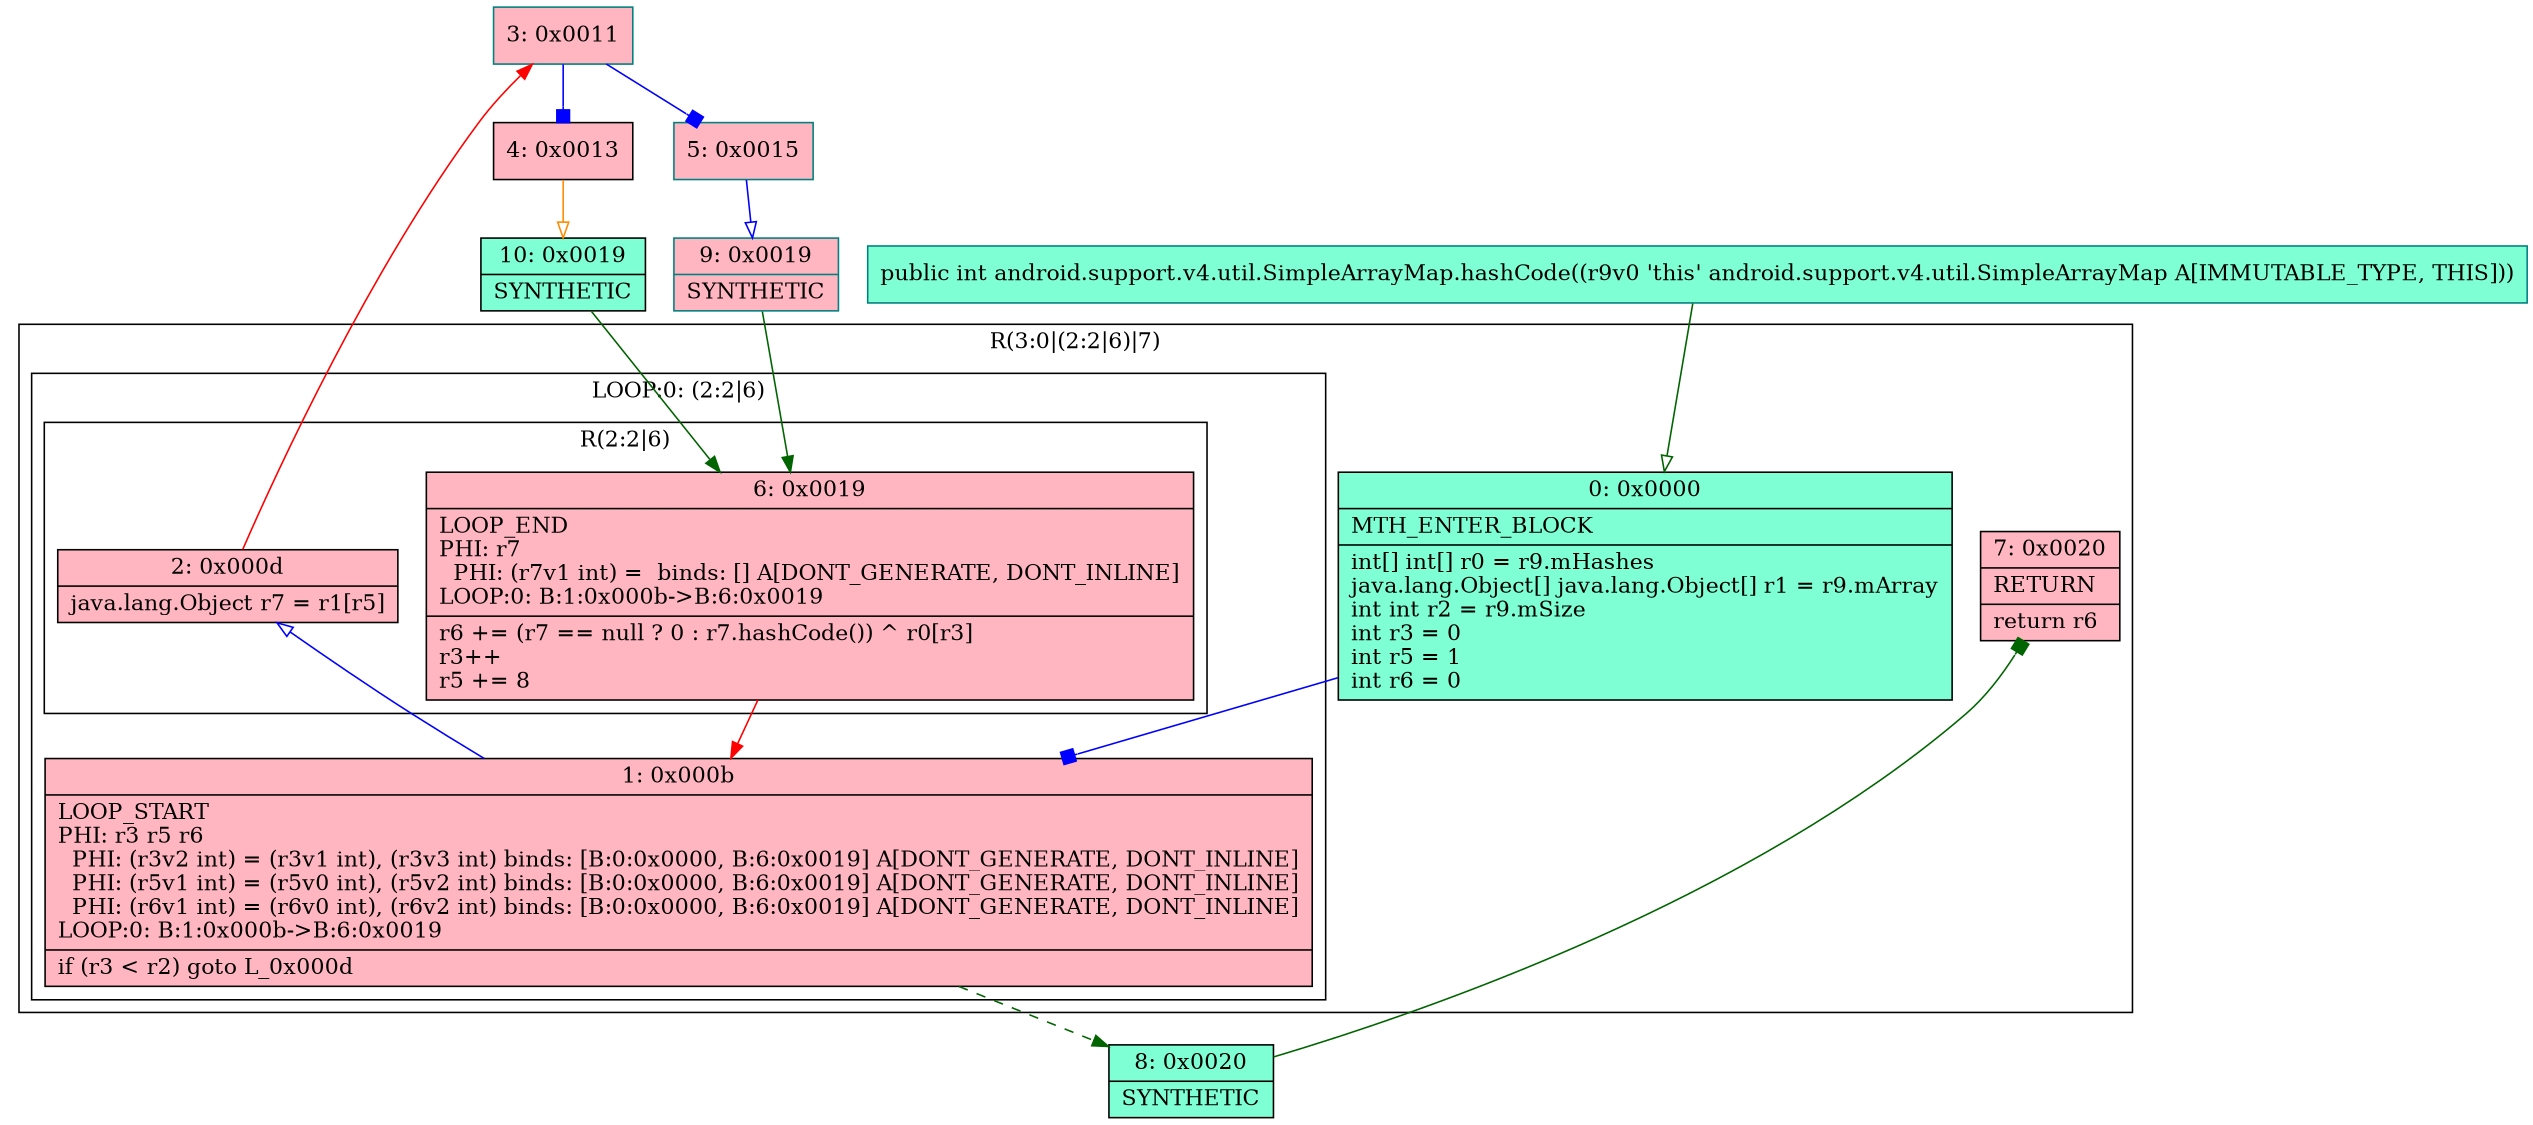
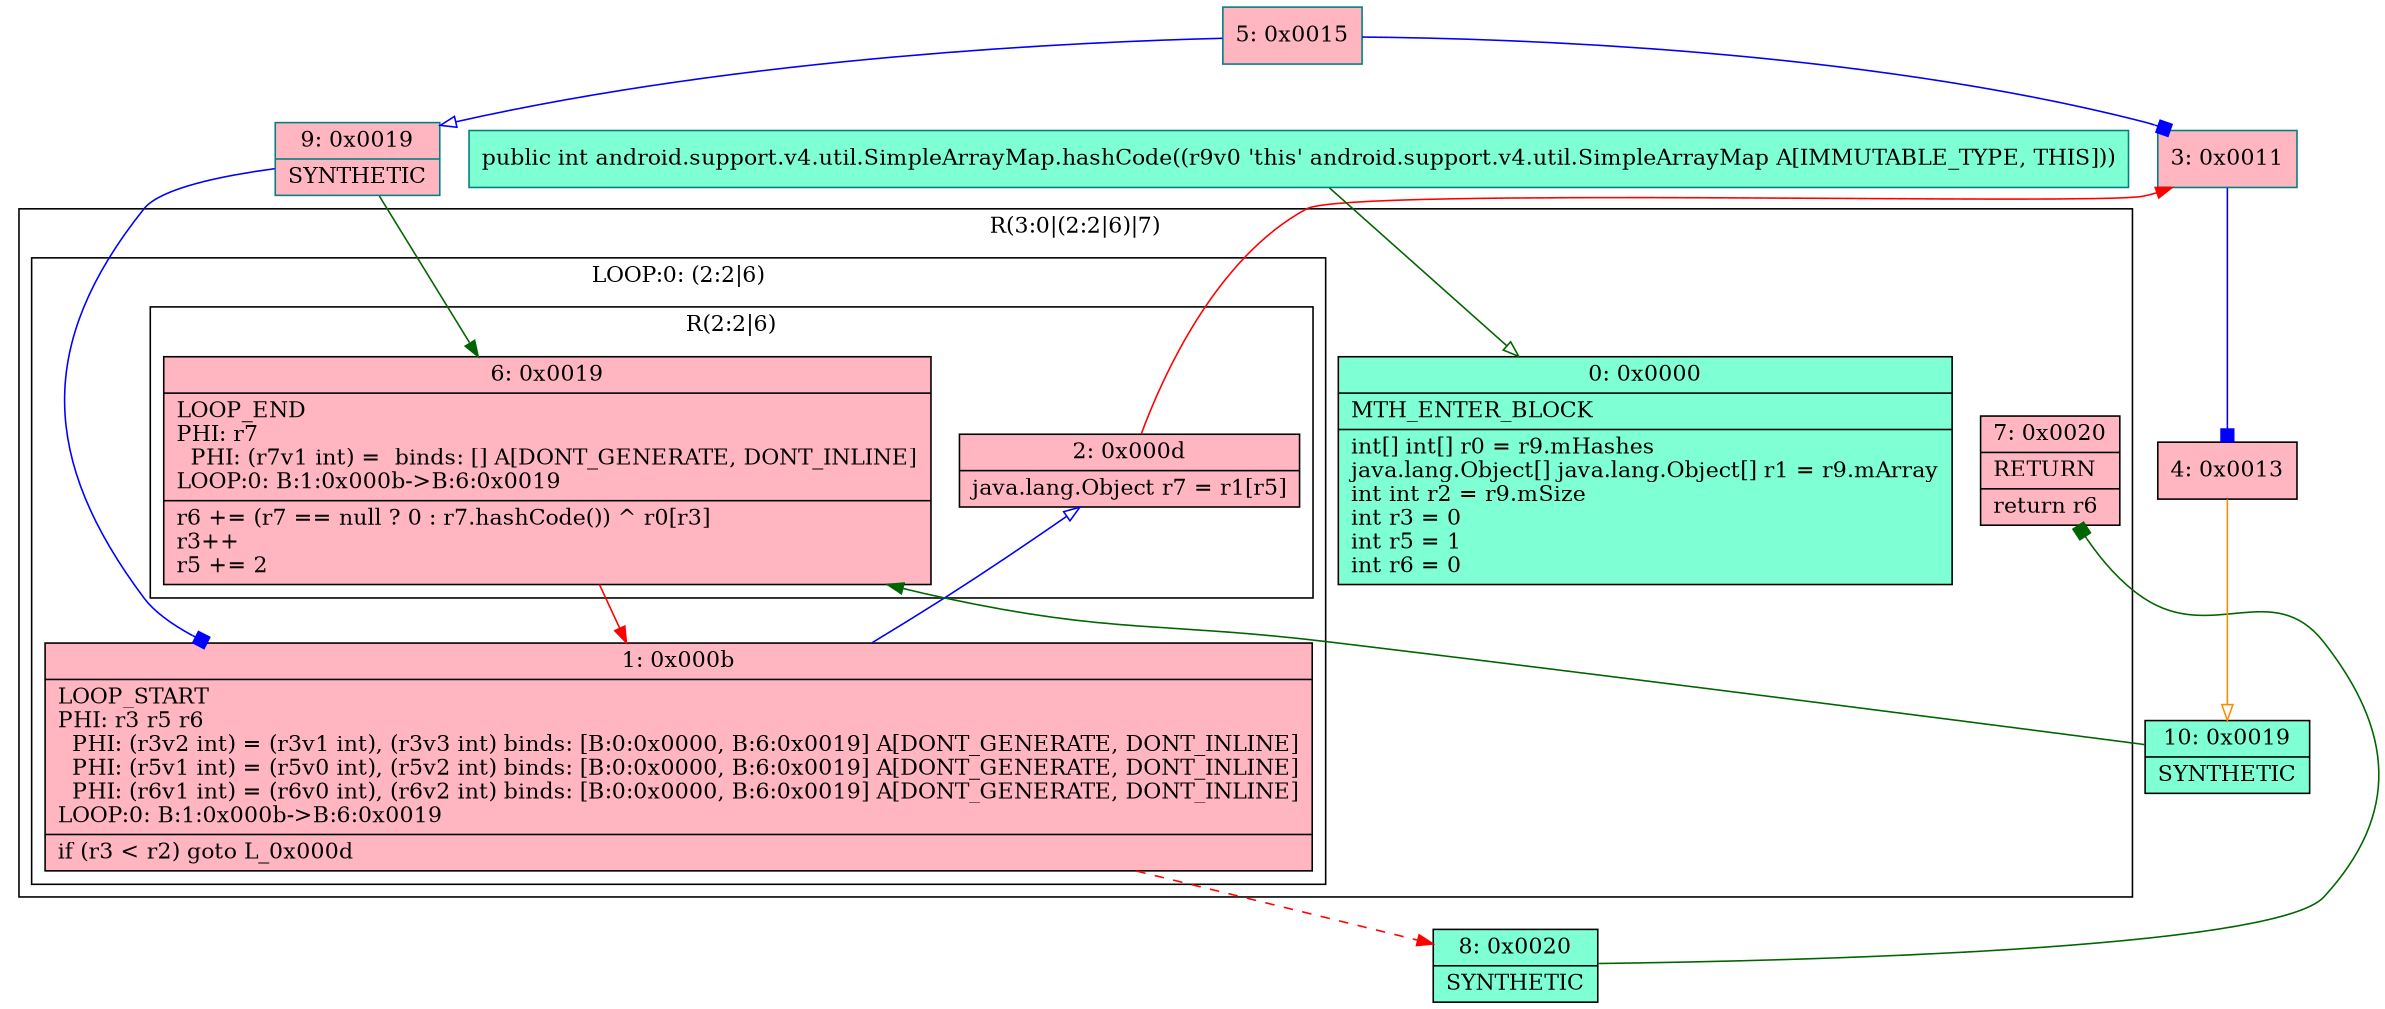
  digraph {
    node [color=black fillcolor=lightpink shape=record style=filled]
    edge [arrowhead=normal color=blue]
    n1 [label="{2\:\ 0x000d|java.lang.Object r7 = r1[r5]\l}"]
-   n2 [label="{6\:\ 0x0019|LOOP_END\lPHI: r7 \l  PHI: (r7v1 int) =  binds: [] A[DONT_GENERATE, DONT_INLINE]\lLOOP:0: B:1:0x000b\-\>B:6:0x0019\l|r6 += (r7 == null ? 0 : r7.hashCode()) ^ r0[r3]\lr3++\lr5 += 8\l}"]
+   n2 [label="{6\:\ 0x0019|LOOP_END\lPHI: r7 \l  PHI: (r7v1 int) =  binds: [] A[DONT_GENERATE, DONT_INLINE]\lLOOP:0: B:1:0x000b\-\>B:6:0x0019\l|r6 += (r7 == null ? 0 : r7.hashCode()) ^ r0[r3]\lr3++\lr5 += 2\l}"]
    n3 [label="{1\:\ 0x000b|LOOP_START\lPHI: r3 r5 r6 \l  PHI: (r3v2 int) = (r3v1 int), (r3v3 int) binds: [B:0:0x0000, B:6:0x0019] A[DONT_GENERATE, DONT_INLINE]\l  PHI: (r5v1 int) = (r5v0 int), (r5v2 int) binds: [B:0:0x0000, B:6:0x0019] A[DONT_GENERATE, DONT_INLINE]\l  PHI: (r6v1 int) = (r6v0 int), (r6v2 int) binds: [B:0:0x0000, B:6:0x0019] A[DONT_GENERATE, DONT_INLINE]\lLOOP:0: B:1:0x000b\-\>B:6:0x0019\l|if (r3 \< r2) goto L_0x000d\l}"]
    n4 [fillcolor=aquamarine label="{0\:\ 0x0000|MTH_ENTER_BLOCK\l|int[] int[] r0 = r9.mHashes\ljava.lang.Object[] java.lang.Object[] r1 = r9.mArray\lint int r2 = r9.mSize\lint r3 = 0\lint r5 = 1\lint r6 = 0\l}"]
    n5 [label="{7\:\ 0x0020|RETURN\l|return r6\l}"]
    n6 [color=teal label="{3\:\ 0x0011}"]
    n7 [fillcolor=aquamarine label="{8\:\ 0x0020|SYNTHETIC\l}"]
    n8 [label="{4\:\ 0x0013}"]
    n9 [color=teal label="{5\:\ 0x0015}"]
    n10 [fillcolor=aquamarine label="{10\:\ 0x0019|SYNTHETIC\l}"]
    n11 [color=teal label="{9\:\ 0x0019|SYNTHETIC\l}"]
    n12 [color=teal fillcolor=aquamarine label="{public int android.support.v4.util.SimpleArrayMap.hashCode((r9v0 'this' android.support.v4.util.SimpleArrayMap A[IMMUTABLE_TYPE, THIS])) }"]
    subgraph cluster_1 {
      label="R(3:0|(2:2|6)|7)"
      n4
      n5
      subgraph cluster_2 {
        label="LOOP:0: (2:2|6)"
        n3
        subgraph cluster_3 {
          label="R(2:2|6)"
          n1
          n2
        }
      }
    }
    n1 -> n6 [color=red]
    n2 -> n3 [color=red]
    n3 -> n1 [arrowhead=onormal]
-   n3 -> n7 [color=darkgreen style=dashed]
-   n4 -> n3 [arrowhead=box]
+   n3 -> n7 [color=red style=dashed]
+   n11 -> n3 [arrowhead=box]
    n6 -> n8 [arrowhead=box]
-   n6 -> n9 [arrowhead=box]
+   n9 -> n6 [arrowhead=box]
    n7 -> n5 [arrowhead=box color=darkgreen]
    n8 -> n10 [arrowhead=onormal color=darkorange]
    n9 -> n11 [arrowhead=onormal]
    n10 -> n2 [color=darkgreen]
    n11 -> n2 [color=darkgreen]
    n12 -> n4 [arrowhead=onormal color=darkgreen]
  }
